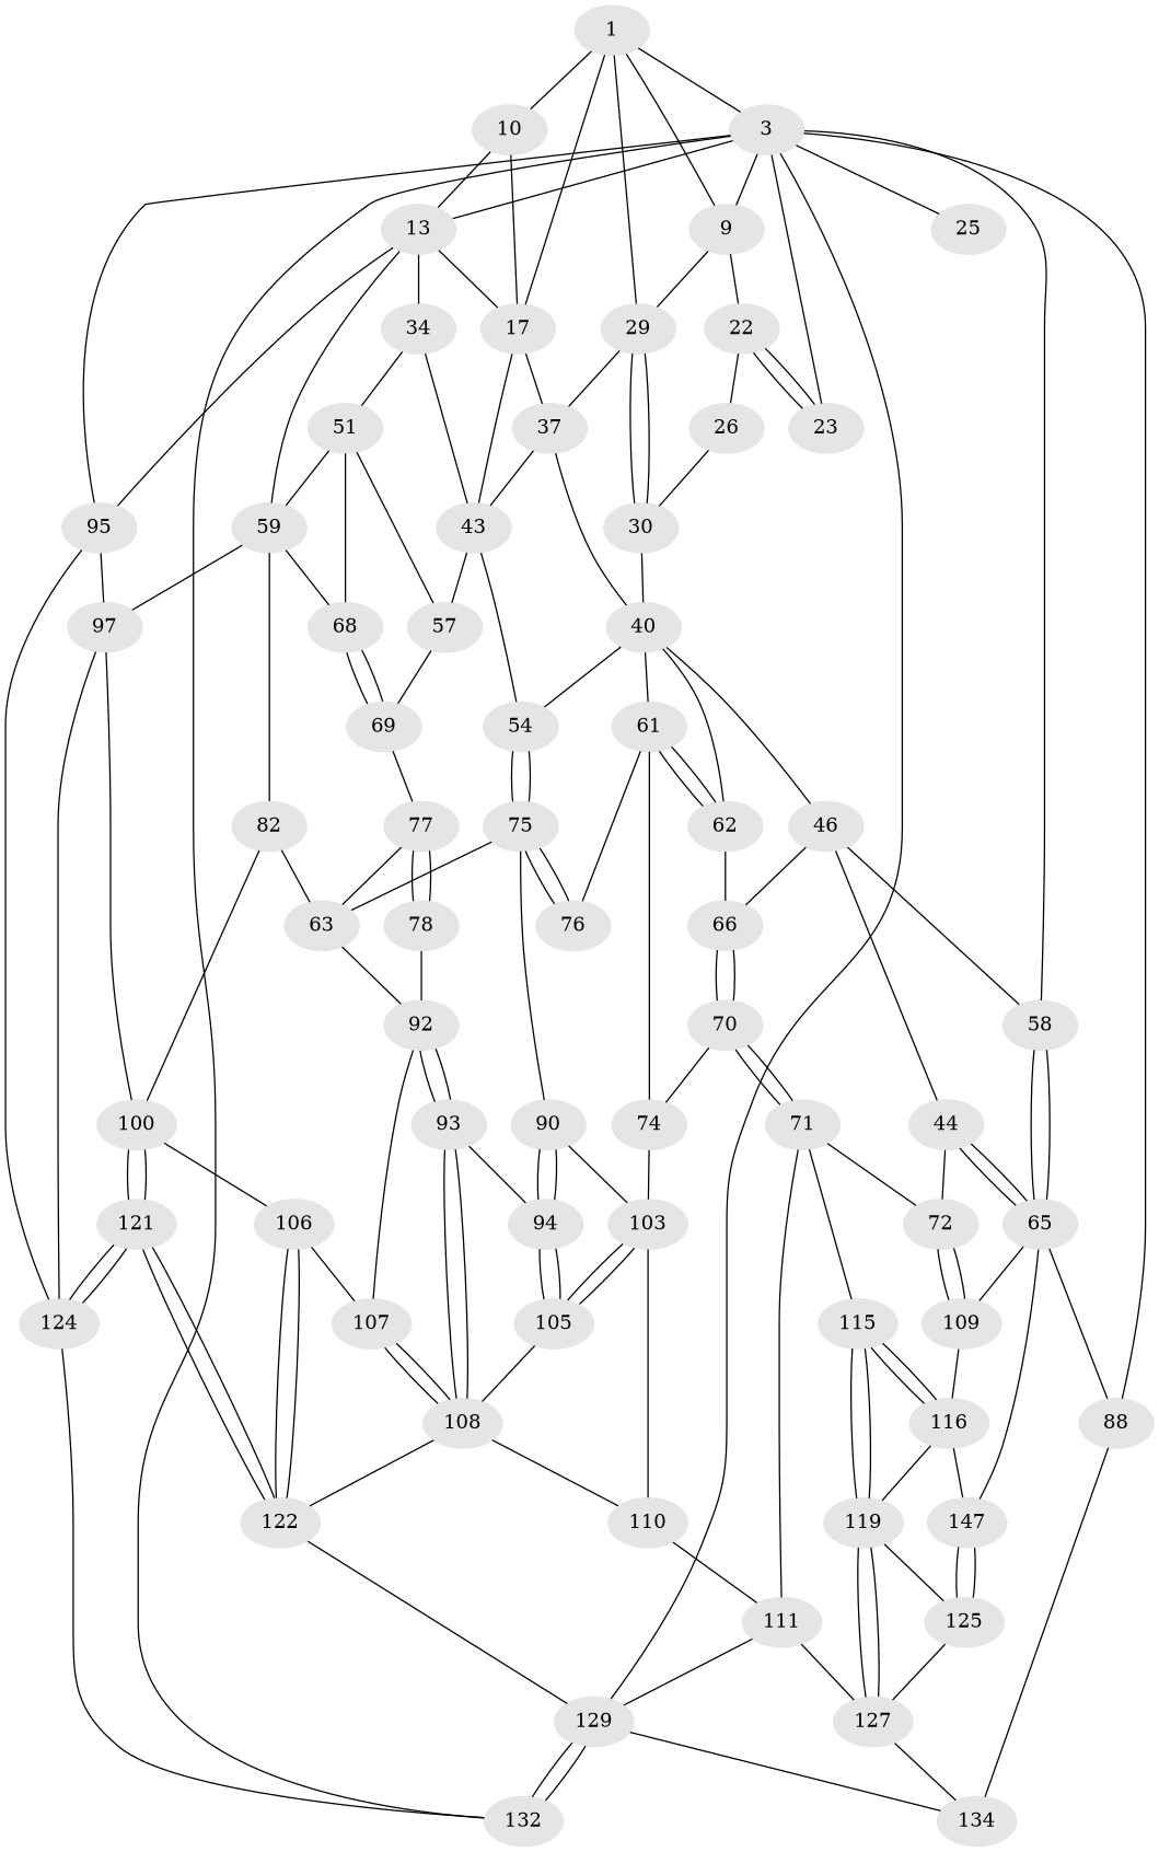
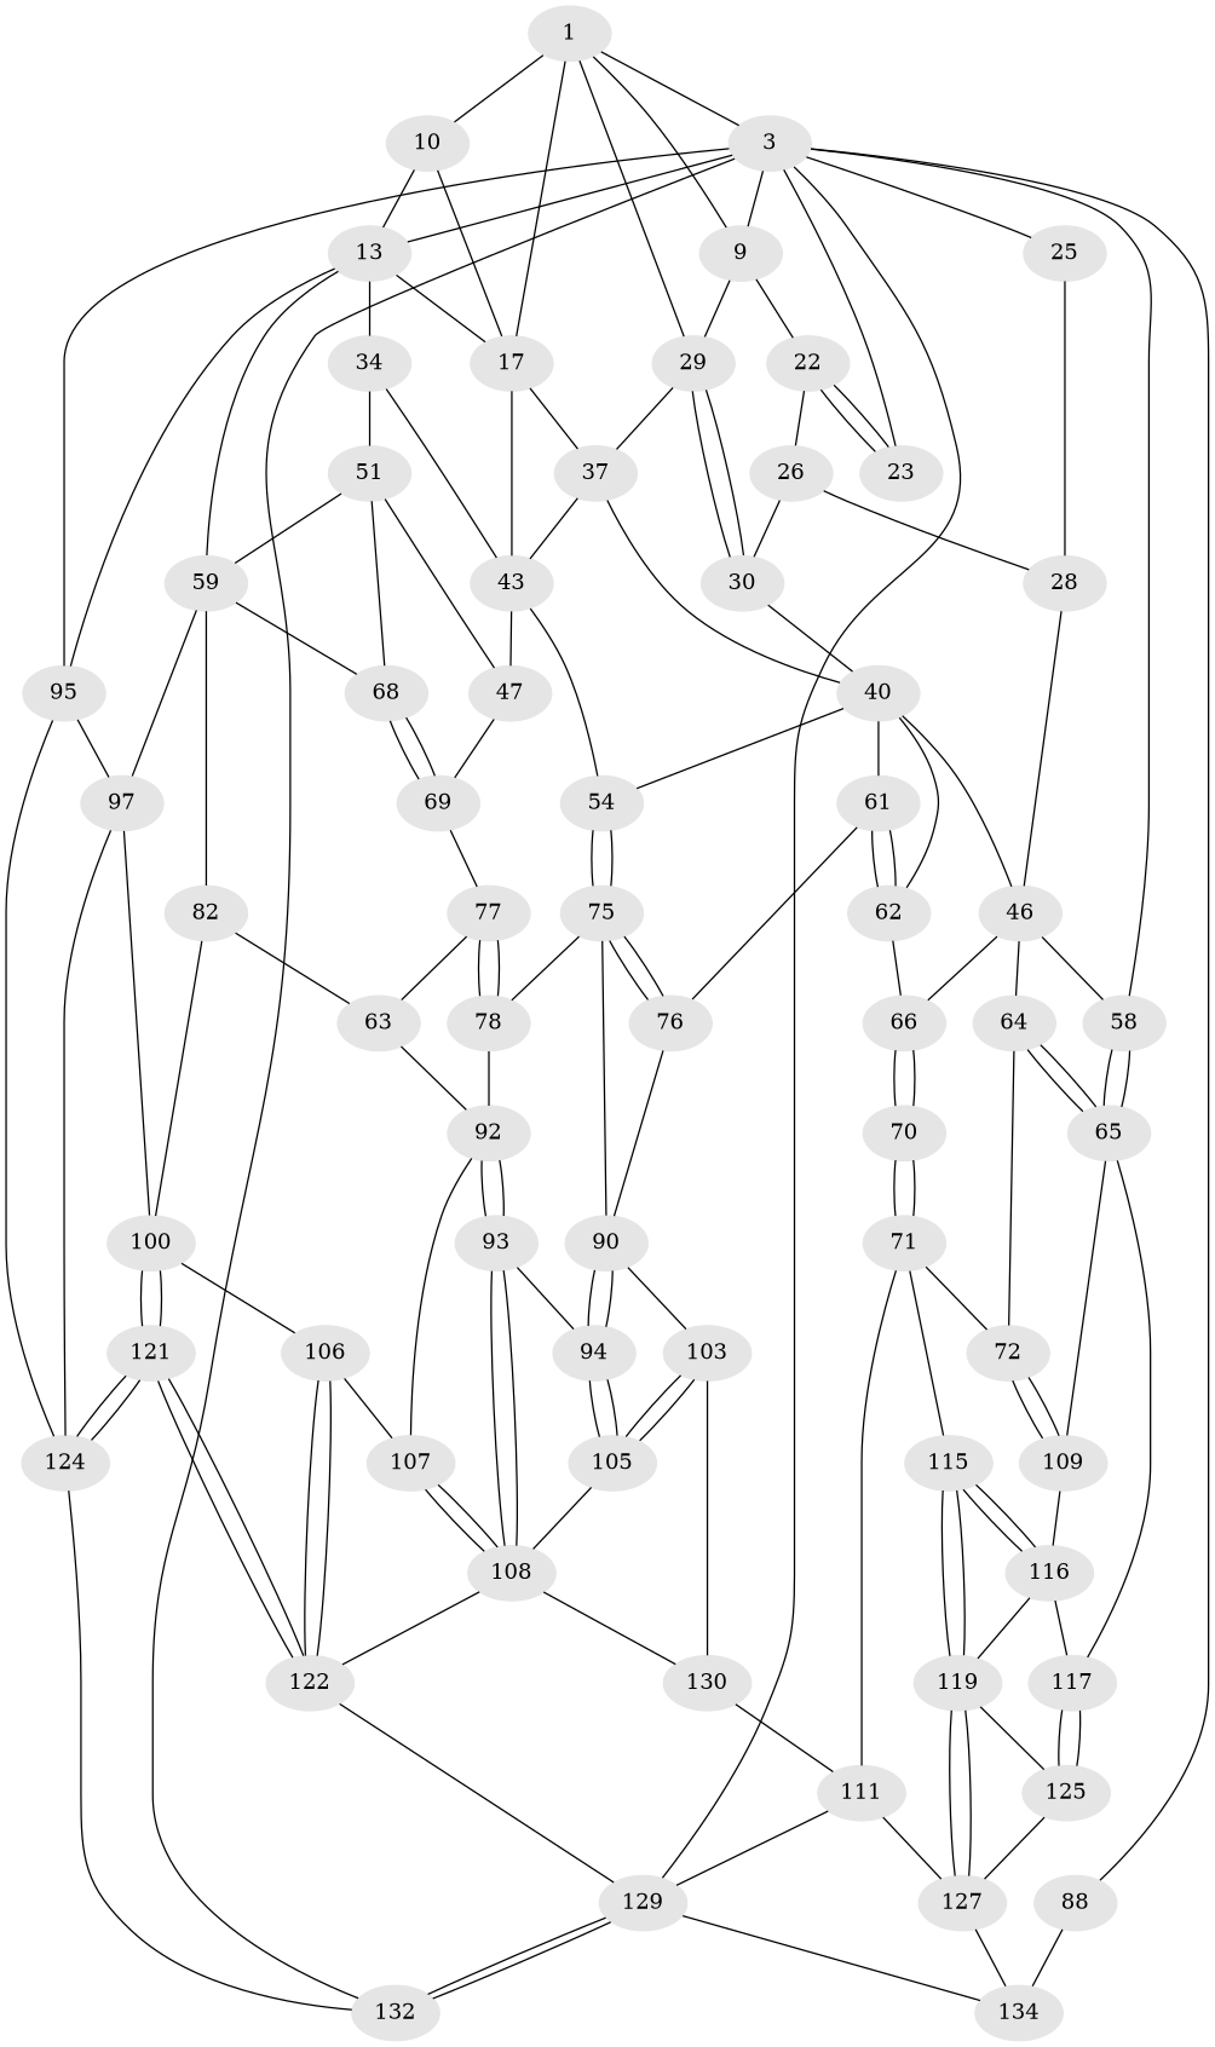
  graph {
    node [color=gray90 style=filled]
    1 [super="+2+7"]
    3 [super="+4+12"]
    9 [super="+21"]
    10 [super="+16"]
    17 [super="+20"]
    29 [super="+32"]
    13 [super="+14+33"]
    23
    25
    58
    88 [super="+136"]
    95 [super="+96"]
    129 [super="+130"]
    132
    22
    37 [super="+39"]
    43 [super="+44+52"]
    30
    34 [super="+50+35"]
    59 [super="+80"]
+   28
    65 [super="+86"]
    134 [super="+135"]
    97 [super="+98"]
    124 [super="+131"]
    26 [super="+27+31"]
    51 [super="+56"]
    68
    82
    40 [super="+55+41"]
    54
-   57 [super="+67"]
+   57 [super="+67" label=47]
    46 [super="+47+63"]
-   64 [label=44]
+   64
    66
    61 [super="+73"]
    62
    75 [super="+79"]
-   74
    76
    69
    72
    70
    78 [super="+85"]
    90 [super="+91"]
    77 [super="+84"]
    109
-   117 [label=147]
+   117
    n49 [label=63]
    100 [super="+101"]
    103 [super="+104"]
    116 [super="+118"]
    125
    71 [super="+112"]
    111 [super="+126"]
    115
    127 [super="+128"]
    119 [super="+120"]
    105
-   110
+   110 [label=130]
    92 [super="+102"]
    94
    93
    107
    106
    121
    108 [super="+113"]
    122 [super="+123"]
    1 -- 3
    1 -- 9
    1 -- 10 [weight=2]
    1 -- 17
    1 -- 29
    3 -- 9
    3 -- 13 [weight=2]
    3 -- 23
    3 -- 25
    3 -- 58
    3 -- 88
    3 -- 95
    3 -- 129
    3 -- 132
    9 -- 29
    9 -- 22
    10 -- 17
    10 -- 13
    17 -- 37
    17 -- 43
    29 -- 37
    29 -- 30
    29 -- 30
    13 -- 17
    13 -- 95
    13 -- 34 [weight=3]
    13 -- 59
+   25 -- 28
    58 -- 65
    58 -- 65
    88 -- 134 [weight=2]
    95 -- 97
    95 -- 124
    129 -- 132
    129 -- 132
    129 -- 134
    22 -- 23
    22 -- 23
    22 -- 26
    37 -- 43
    37 -- 40
    43 -- 54
    43 -- 57 [weight=2]
    30 -- 40
    34 -- 43
    34 -- 51 [weight=2]
    59 -- 97
    59 -- 68
    59 -- 82
-   65 -- 88
+   28 -- 46
    65 -- 109
    65 -- 117
    97 -- 124
    97 -- 100
    124 -- 132
    26 -- 30
+   26 -- 28
    51 -- 59
    51 -- 68
    51 -- 57
    68 -- 69
    68 -- 69
    82 -- n49
    82 -- 100
    40 -- 54
    40 -- 46
    40 -- 61
    40 -- 62
    54 -- 75
    54 -- 75
    57 -- 69
    46 -- 58
    46 -- 64
    46 -- 66
    64 -- 65
    64 -- 65
    64 -- 72
    66 -- 70
    66 -- 70
    61 -- 62
    61 -- 62
-   61 -- 74
    61 -- 76
    62 -- 66
    75 -- 76
    75 -- 76
-   75 -- n49
+   75 -- 78
    75 -- 90
-   74 -- 103
+   76 -- 90
    69 -- 77
    72 -- 109
    72 -- 109
-   70 -- 74
    70 -- 71
    70 -- 71
    78 -- 92
    90 -- 103
    90 -- 94
    90 -- 94
    77 -- 78 [weight=2]
    77 -- 78
    77 -- n49
    109 -- 116
    117 -- 125
    117 -- 125
    n49 -- 92
    100 -- 106
    100 -- 121
    100 -- 121
    103 -- 105
    103 -- 105
    103 -- 110
    116 -- 117
    116 -- 119
    125 -- 127
    71 -- 72
    71 -- 111
    71 -- 115
    111 -- 129
    111 -- 127
    115 -- 116
    115 -- 116
    115 -- 119
    115 -- 119
    127 -- 134
    119 -- 125
    119 -- 127
    119 -- 127
    105 -- 108
    110 -- 111
    92 -- 93
    92 -- 93
    92 -- 107
    94 -- 105
    94 -- 105
    93 -- 94
    93 -- 108
    93 -- 108
    107 -- 108
    107 -- 108
    106 -- 107
    106 -- 122
    106 -- 122
    121 -- 124
    121 -- 124
    121 -- 122
    121 -- 122
    108 -- 110
    108 -- 122
    122 -- 129
  }
